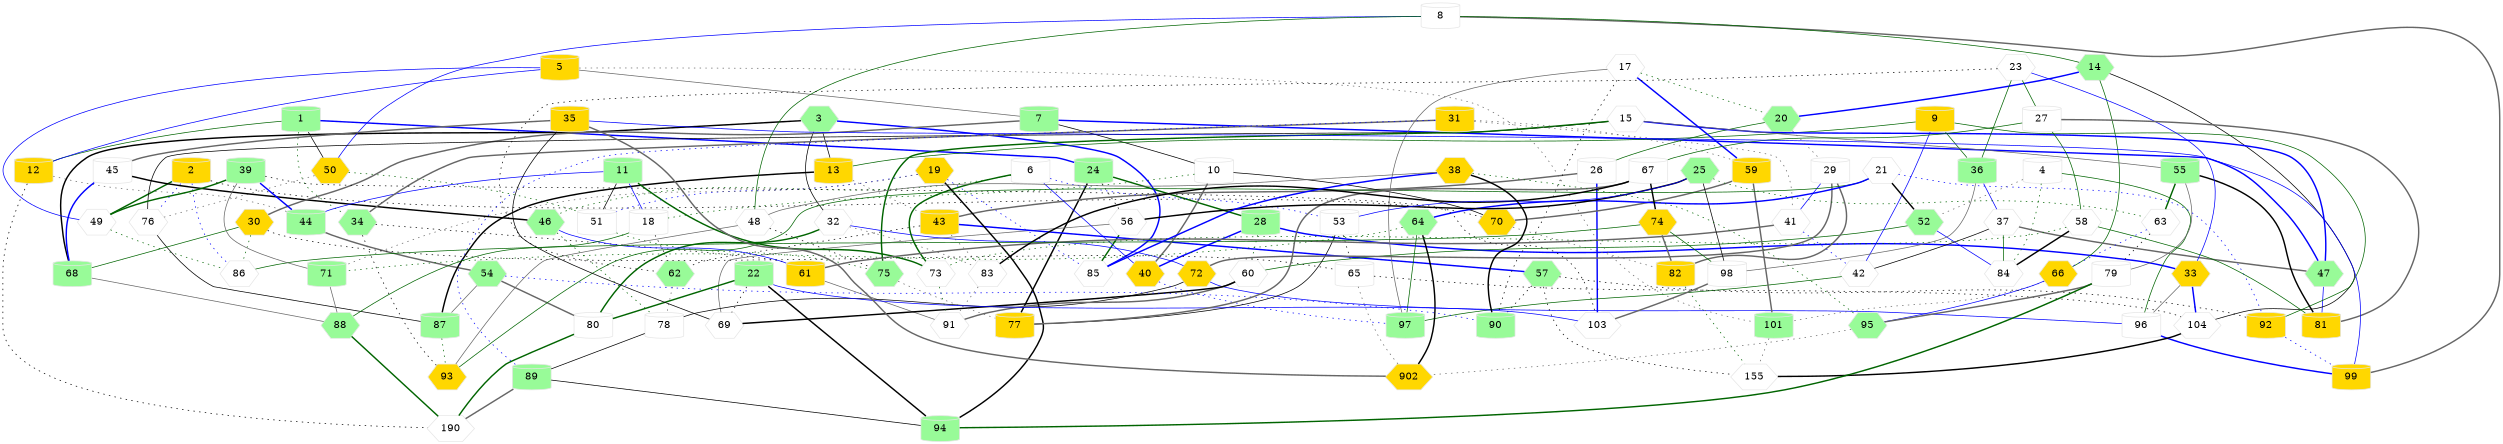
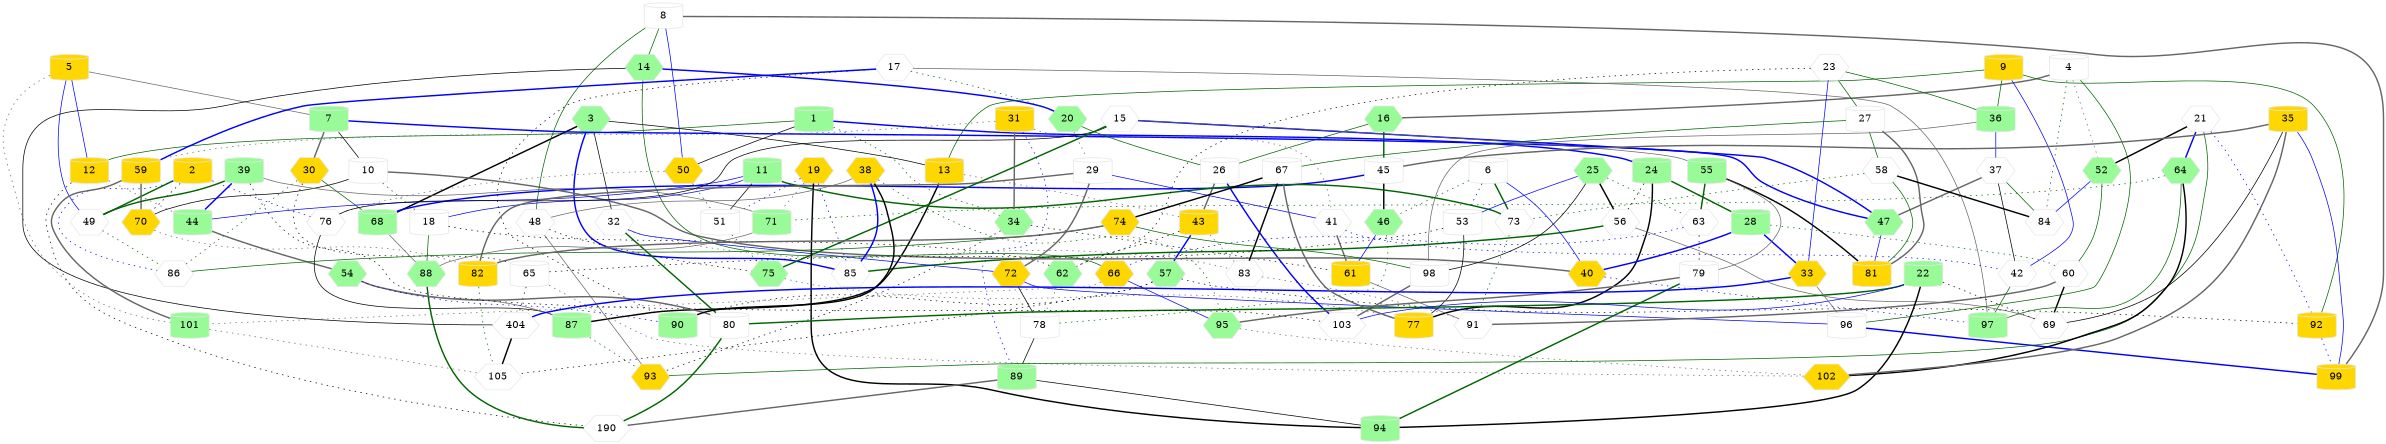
  graph {
    node [color=gray90 fillcolor=white shape=hexagon style=filled]
    edge [color=darkgreen style=solid]
    1 [fillcolor=palegreen shape=cylinder]
    12 [fillcolor=gold shape=cylinder]
    24 [fillcolor=palegreen shape=cylinder]
    34 [fillcolor=palegreen]
    50 [fillcolor=gold]
    44 [fillcolor=palegreen shape=cylinder]
    n7 [label=190]
    28 [fillcolor=palegreen shape=cylinder]
    56
    77 [fillcolor=gold shape=cylinder]
    93 [fillcolor=gold]
    61 [fillcolor=gold shape=cylinder]
    76
    51 [shape=cylinder]
    2 [fillcolor=gold shape=cylinder]
    49
    70 [fillcolor=gold]
    86
    82 [fillcolor=gold shape=cylinder]
    87 [fillcolor=palegreen shape=cylinder]
    3 [fillcolor=palegreen]
    13 [fillcolor=gold shape=cylinder]
    32
    68 [fillcolor=palegreen shape=cylinder]
    85
    43 [fillcolor=gold shape=cylinder]
    80 [shape=cylinder]
    72 [fillcolor=gold]
    83
    88 [fillcolor=palegreen]
    4 [shape=cylinder]
+   16 [fillcolor=palegreen]
    52 [fillcolor=palegreen]
    84
    96 [shape=cylinder]
    26 [shape=cylinder]
    45 [shape=cylinder]
    60
    99 [fillcolor=gold shape=cylinder]
    5 [fillcolor=gold shape=cylinder]
    7 [fillcolor=palegreen shape=cylinder]
    101 [fillcolor=palegreen shape=cylinder]
    10 [shape=cylinder]
    30 [fillcolor=gold]
    47 [fillcolor=palegreen]
-   105 [label=155]
+   105
    6 [shape=cylinder]
    40 [fillcolor=gold]
    46 [fillcolor=palegreen]
    53 [shape=cylinder]
    73
    97 [fillcolor=palegreen shape=cylinder]
    78 [shape=cylinder]
    65 [shape=cylinder]
    91
    18 [shape=cylinder]
    81 [fillcolor=gold shape=cylinder]
    8 [shape=cylinder]
    14 [fillcolor=palegreen]
    48
    20 [fillcolor=palegreen]
    66 [fillcolor=gold]
-   104
+   104 [label=404]
    75 [fillcolor=palegreen]
    9 [fillcolor=gold shape=cylinder]
    36 [fillcolor=palegreen shape=cylinder]
    42
    92 [fillcolor=gold shape=cylinder]
    98 [shape=cylinder]
    37
    62 [fillcolor=palegreen]
    11 [fillcolor=palegreen shape=cylinder]
    54 [fillcolor=palegreen]
    57 [fillcolor=palegreen]
    29 [shape=cylinder]
    95 [fillcolor=palegreen]
    15
    55 [fillcolor=palegreen shape=cylinder]
    63
    79 [shape=cylinder]
    103
    90 [fillcolor=palegreen shape=cylinder]
    17
    59 [fillcolor=gold shape=cylinder]
    19 [fillcolor=gold]
    71 [fillcolor=palegreen shape=cylinder]
    94 [fillcolor=palegreen shape=cylinder]
    41
    21
    64 [fillcolor=palegreen]
-   102 [fillcolor=gold label=902]
+   102 [fillcolor=gold]
    22 [fillcolor=palegreen shape=cylinder]
    69
    23
    27 [shape=cylinder]
    33 [fillcolor=gold]
    58
    67 [shape=cylinder]
    25 [fillcolor=palegreen]
    74 [fillcolor=gold]
    31 [fillcolor=gold shape=cylinder]
    89 [fillcolor=palegreen shape=cylinder]
    35 [fillcolor=gold shape=cylinder]
    38 [fillcolor=gold]
    39 [fillcolor=palegreen shape=cylinder]
    1 -- 12
    1 -- 24 [color=blue style=bold]
    1 -- 34 [style=dotted]
    1 -- 50 [color=black]
    12 -- 44 [color=gray40 style=dotted]
    12 -- n7 [color=black style=dotted]
    24 -- 28 [style=bold]
    24 -- 56 [color=black style=dotted]
    24 -- 77 [color=black style=bold]
    34 -- 93 [color=black style=dotted]
    34 -- 61 [color=black style=dotted]
    50 -- 76 [color=gray40 style=dotted]
    50 -- 51 [style=dotted]
    44 -- 54 [color=gray40 style=bold]
    28 -- 60 [style=dotted]
    28 -- 40 [color=blue style=bold]
    28 -- 33 [color=blue style=bold]
    56 -- 85 [style=bold]
    56 -- 69 [color=gray40]
    61 -- 91 [color=gray40]
    76 -- 87 [color=black]
    51 -- 75 [style=dotted]
    2 -- 76 [color=blue style=dotted]
    2 -- 49 [style=bold]
    2 -- 70 [color=black style=dotted]
    2 -- 86 [color=blue style=dotted]
    49 -- 86 [style=dotted]
    70 -- 82 [color=gray40 style=dotted]
    82 -- 105 [style=dotted]
    87 -- 93 [style=dotted]
    3 -- 13 [color=black]
    3 -- 32 [color=black]
    3 -- 68 [color=black style=bold]
    3 -- 85 [color=blue style=bold]
    13 -- 87 [color=black style=bold]
    13 -- 43 [color=gray40 style=dotted]
    32 -- 80 [style=bold]
    32 -- 72 [color=blue]
    32 -- 83 [color=gray40 style=dotted]
    68 -- 88 [color=gray40]
    43 -- 83 [color=gray40 style=dotted]
    43 -- 62 [color=black style=dotted]
    43 -- 57 [color=blue style=bold]
    80 -- n7 [style=bold]
    72 -- 96 [color=blue]
    72 -- 78 [color=black]
    83 -- 91 [color=gray40 style=dotted]
    88 -- n7 [style=bold]
+   4 -- 16 [color=gray40 style=bold]
    4 -- 52 [color=gray40 style=dotted]
    4 -- 84 [style=dotted]
    4 -- 96
+   16 -- 26
+   16 -- 45 [style=bold]
    52 -- 84 [color=blue]
    52 -- 60
    96 -- 99 [color=blue style=bold]
    26 -- 43 [color=gray40 style=bold]
    26 -- 103 [color=blue style=bold]
    45 -- 68 [color=blue style=bold]
    45 -- 46 [color=black style=bold]
    60 -- 91 [color=gray40 style=bold]
    60 -- 69 [color=black style=bold]
    5 -- 12 [color=blue]
    5 -- 49 [color=blue]
    5 -- 7 [color=gray40]
    5 -- 101 [color=gray40 style=dotted]
    7 -- 10 [color=black]
    7 -- 30 [color=gray40 style=bold]
    7 -- 47 [color=blue style=bold]
    101 -- 105 [color=gray40 style=dotted]
    10 -- 70 [color=black]
    10 -- 40 [color=gray40 style=bold]
    10 -- 18 [style=dotted]
    30 -- 86 [style=dotted]
    30 -- 68
    30 -- 65 [color=black style=dotted]
    47 -- 81 [color=blue]
    6 -- 40 [color=blue]
    6 -- 46 [style=dotted]
    6 -- 53 [color=blue style=dotted]
    6 -- 73 [style=bold]
    40 -- 97 [color=blue style=dotted]
    46 -- 61 [color=blue]
    46 -- 78 [style=dotted]
    53 -- 77 [color=black]
    53 -- 65 [color=black style=dotted]
    73 -- 91 [style=dotted]
    78 -- 89 [color=black]
    65 -- 104 [color=black style=dotted]
    65 -- 102 [color=gray40 style=dotted]
    18 -- 88
    18 -- 62 [color=black style=dotted]
    8 -- 50 [color=blue]
    8 -- 99 [color=gray40 style=bold]
    8 -- 14
    8 -- 48
    14 -- 20 [color=blue style=bold]
    14 -- 66
    14 -- 104 [color=black]
    48 -- 93 [color=gray40]
    48 -- 75 [color=black style=dotted]
    20 -- 26
    20 -- 29 [color=gray40 style=dotted]
    66 -- 101 [color=gray40 style=dotted]
    66 -- 95 [color=blue]
    104 -- 105 [color=black style=bold]
    75 -- 77 [color=gray40 style=dotted]
    9 -- 13
    9 -- 36
    9 -- 42 [color=blue]
    9 -- 92
    36 -- 98 [color=gray40]
    36 -- 37 [color=blue]
    42 -- 97
    92 -- 99 [color=blue style=dotted]
    98 -- 103 [color=gray40 style=bold]
    37 -- 84
    37 -- 47 [color=gray40 style=bold]
    37 -- 42 [color=black]
    62 -- 78 [color=gray40 style=dotted]
    11 -- 44 [color=blue]
    11 -- 51 [color=black]
    11 -- 73 [style=bold]
    11 -- 18 [color=blue]
    54 -- 87 [color=gray40]
    54 -- 80 [color=gray40 style=bold]
    54 -- 90 [color=blue style=dotted]
    57 -- 105 [color=black style=dotted]
    57 -- 92 [color=black style=dotted]
    57 -- 90 [color=black style=dotted]
    29 -- 82 [color=gray40 style=bold]
    29 -- 72 [color=gray40 style=bold]
    29 -- 41 [color=blue]
    95 -- 102 [color=gray40 style=dotted]
    15 -- 76 [color=black]
    15 -- 47 [color=blue style=bold]
    15 -- 75 [style=bold]
    15 -- 55 [color=gray40]
    55 -- 81 [color=black style=bold]
    55 -- 63 [style=bold]
    55 -- 79 [color=gray40]
    63 -- 66 [color=blue style=dotted]
    63 -- 79 [color=black style=dotted]
    79 -- 95 [color=gray40 style=bold]
    79 -- 94 [style=bold]
    17 -- 97 [color=gray40]
    17 -- 20 [style=dotted]
    17 -- 90 [color=black style=dotted]
    17 -- 59 [color=blue style=bold]
    59 -- 70 [color=gray40 style=bold]
    59 -- 101 [color=gray40 style=bold]
    19 -- 51 [color=blue style=dotted]
    19 -- 85 [color=blue style=dotted]
    19 -- 71 [color=gray40 style=dotted]
    19 -- 94 [color=black style=bold]
    71 -- 88 [color=gray40]
    41 -- 61 [color=gray40 style=bold]
    41 -- 42 [color=blue style=dotted]
    21 -- 93
    21 -- 52 [color=black style=bold]
    21 -- 92 [color=blue style=dotted]
    21 -- 64 [color=blue style=bold]
    64 -- 97
    64 -- 71 [style=dotted]
    64 -- 102 [color=black style=bold]
    22 -- 80 [style=bold]
    22 -- 103 [color=blue]
    22 -- 94 [color=black style=bold]
    22 -- 69 [color=black style=dotted]
    23 -- 36
    23 -- 62 [color=black style=dotted]
    23 -- 27
    23 -- 33 [color=blue]
    27 -- 81 [color=gray40 style=bold]
    27 -- 58
    27 -- 67
    33 -- 96 [color=gray40]
    33 -- 104 [color=blue style=bold]
    58 -- 84 [color=black style=bold]
    58 -- 73 [style=dotted]
    58 -- 81
    67 -- 77 [color=gray40 style=bold]
    67 -- 83 [color=black style=bold]
    67 -- 74 [color=black style=bold]
    25 -- 56 [color=black style=bold]
    25 -- 53 [color=blue]
    25 -- 98 [color=black]
    25 -- 63 [style=dotted]
    74 -- 86
    74 -- 82 [color=gray40 style=bold]
    74 -- 98
    31 -- 34 [color=gray40 style=bold]
    31 -- 59 [color=gray40 style=dotted]
    31 -- 41 [color=gray40 style=dotted]
    31 -- 89 [color=blue style=dotted]
    89 -- n7 [color=gray40 style=bold]
    89 -- 94 [color=black]
    35 -- 45 [color=gray40 style=bold]
    35 -- 99 [color=blue]
    35 -- 102 [color=gray40 style=bold]
    35 -- 69 [color=black]
    38 -- 85 [color=blue style=bold]
    38 -- 48 [color=gray40]
    38 -- 95 [style=dotted]
    38 -- 90 [color=black style=bold]
    39 -- 44 [color=blue style=bold]
    39 -- 49 [style=bold]
    39 -- 103 [color=black style=dotted]
    39 -- 71 [color=gray40]
  }
